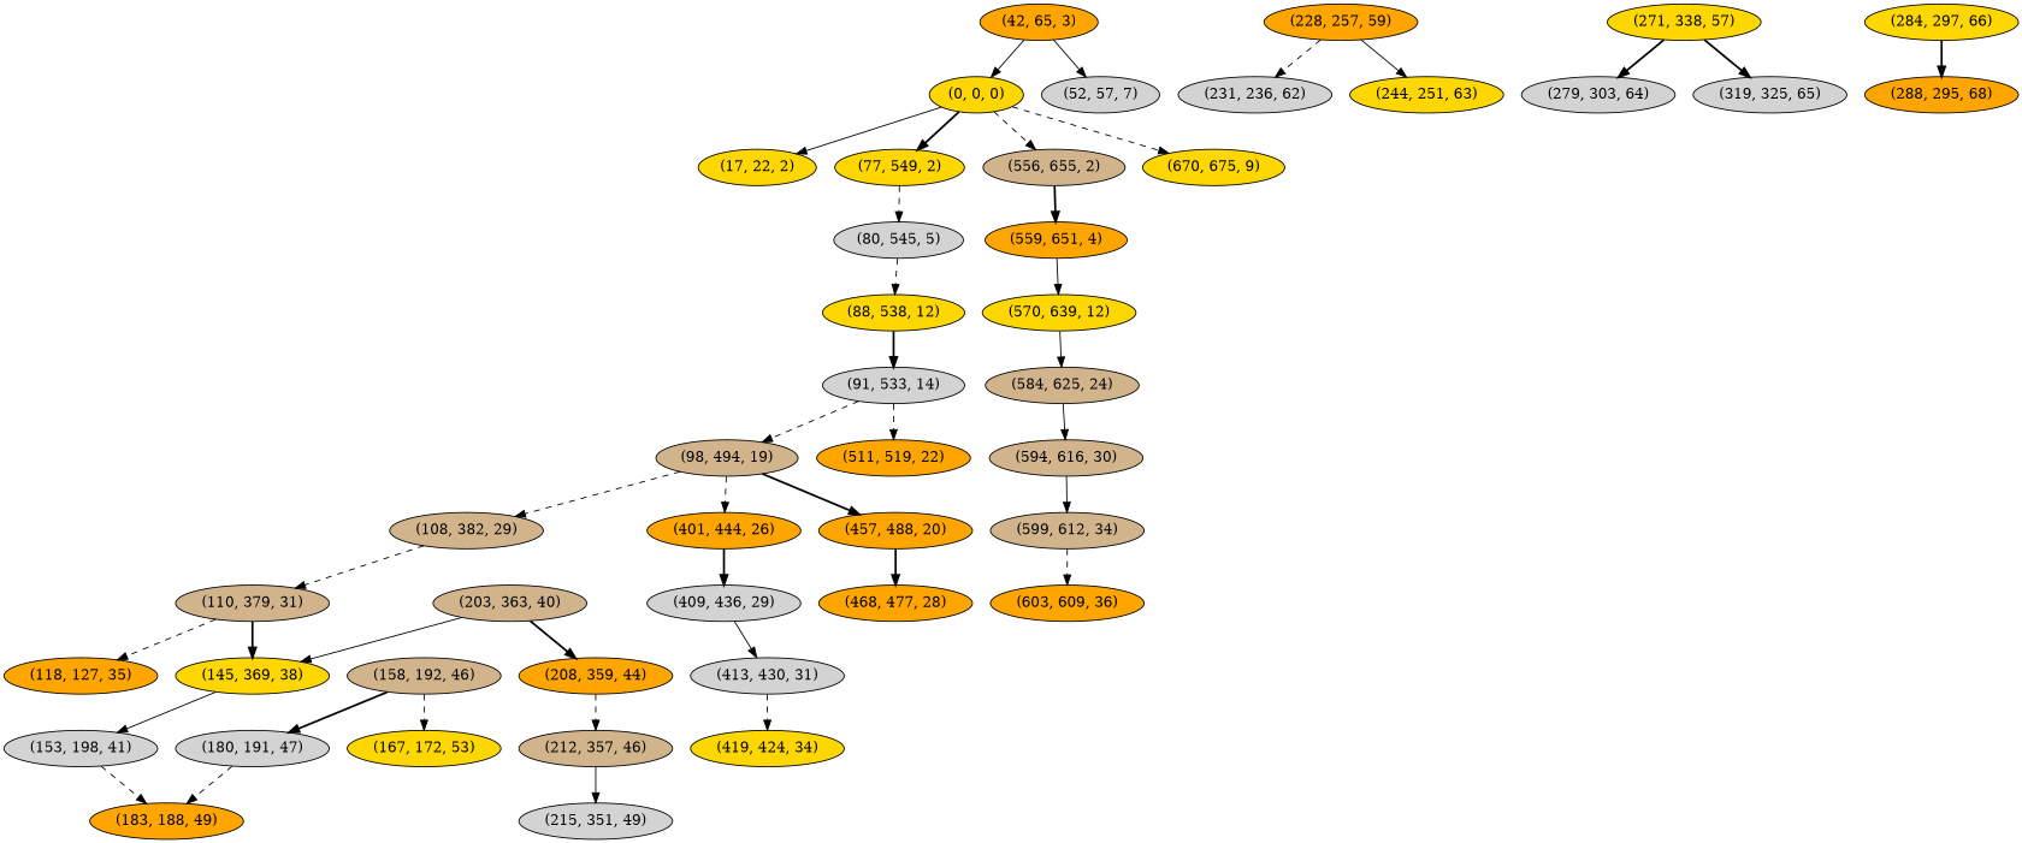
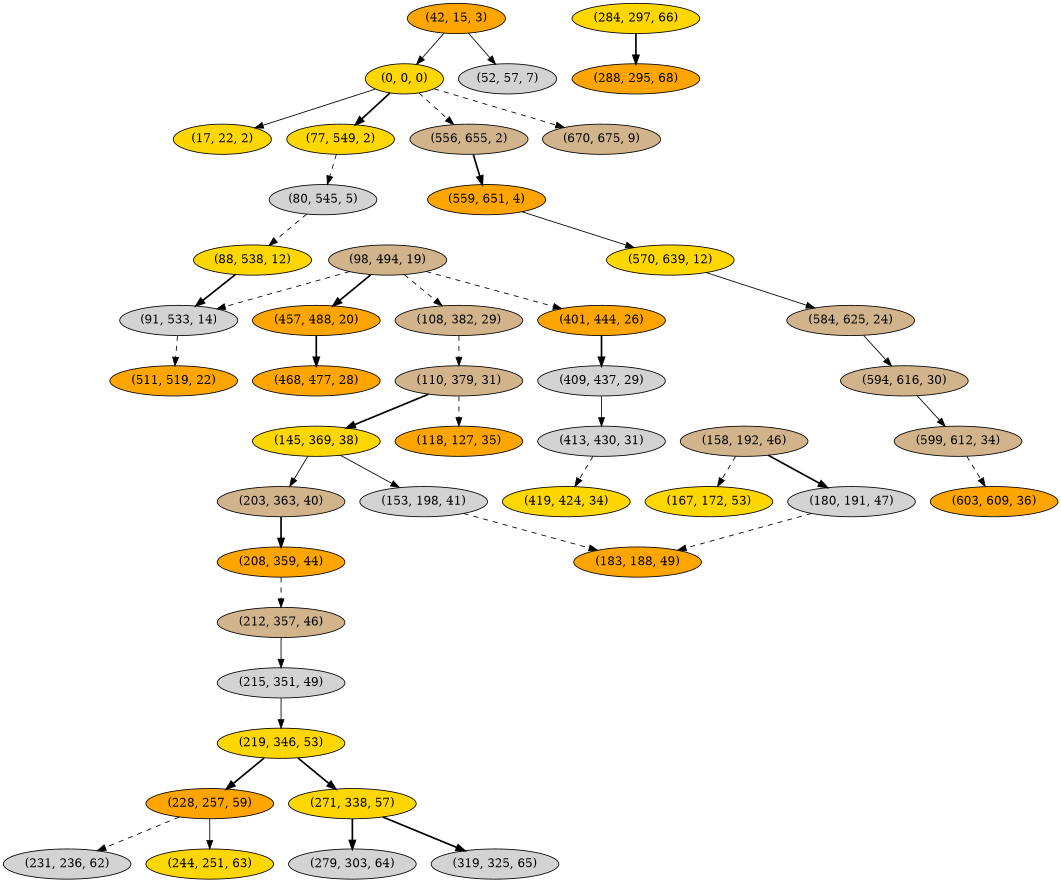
  digraph {
    node [fillcolor=gold style=filled]
    edge [style=dashed]
    "(0, 0, 0)"
    "(17, 22, 2)"
    "(77, 549, 2)"
    "(556, 655, 2)" [fillcolor=tan]
-   "(670, 675, 9)"
-   "(42, 65, 3)" [fillcolor=orange]
+   "(670, 675, 9)" [fillcolor=tan]
+   "(42, 65, 3)" [fillcolor=orange label="(42, 15, 3)"]
    "(52, 57, 7)" [fillcolor=lightgrey]
    "(80, 545, 5)" [fillcolor=lightgrey]
    "(559, 651, 4)" [fillcolor=orange]
    "(88, 538, 12)"
    "(91, 533, 14)" [fillcolor=lightgrey]
    "(98, 494, 19)" [fillcolor=tan]
    "(511, 519, 22)" [fillcolor=orange]
    "(108, 382, 29)" [fillcolor=tan]
    "(401, 444, 26)" [fillcolor=orange]
    "(457, 488, 20)" [fillcolor=orange]
    "(110, 379, 31)" [fillcolor=tan]
-   "(409, 436, 29)" [fillcolor=lightgrey]
+   "(409, 436, 29)" [fillcolor=lightgrey label="(409, 437, 29)"]
    "(468, 477, 28)" [fillcolor=orange]
    "(118, 127, 35)" [fillcolor=orange]
    "(145, 369, 38)"
    "(153, 198, 41)" [fillcolor=lightgrey]
    "(203, 363, 40)" [fillcolor=tan]
    "(183, 188, 49)" [fillcolor=orange]
    "(208, 359, 44)" [fillcolor=orange]
    "(158, 192, 46)" [fillcolor=tan]
    "(167, 172, 53)"
    "(180, 191, 47)" [fillcolor=lightgrey]
    "(212, 357, 46)" [fillcolor=tan]
    "(215, 351, 49)" [fillcolor=lightgrey]
+   "(219, 346, 53)"
    "(228, 257, 59)" [fillcolor=orange]
    "(271, 338, 57)"
    "(231, 236, 62)" [fillcolor=lightgrey]
    "(244, 251, 63)"
    "(279, 303, 64)" [fillcolor=lightgrey]
    "(319, 325, 65)" [fillcolor=lightgrey]
    "(288, 295, 68)" [fillcolor=orange]
    "(284, 297, 66)"
    "(413, 430, 31)" [fillcolor=lightgrey]
    "(419, 424, 34)"
    "(570, 639, 12)"
    "(584, 625, 24)" [fillcolor=tan]
    "(594, 616, 30)" [fillcolor=tan]
    "(599, 612, 34)" [fillcolor=tan]
    "(603, 609, 36)" [fillcolor=orange]
    "(0, 0, 0)" -> "(17, 22, 2)" [style=solid]
    "(0, 0, 0)" -> "(77, 549, 2)" [style=bold]
    "(0, 0, 0)" -> "(556, 655, 2)"
    "(0, 0, 0)" -> "(670, 675, 9)"
    "(77, 549, 2)" -> "(80, 545, 5)"
    "(556, 655, 2)" -> "(559, 651, 4)" [style=bold]
    "(42, 65, 3)" -> "(0, 0, 0)" [style=solid]
    "(42, 65, 3)" -> "(52, 57, 7)" [style=solid]
    "(80, 545, 5)" -> "(88, 538, 12)"
    "(559, 651, 4)" -> "(570, 639, 12)" [style=solid]
    "(88, 538, 12)" -> "(91, 533, 14)" [style=bold]
-   "(91, 533, 14)" -> "(98, 494, 19)"
+   "(98, 494, 19)" -> "(91, 533, 14)"
    "(91, 533, 14)" -> "(511, 519, 22)"
    "(98, 494, 19)" -> "(108, 382, 29)"
    "(98, 494, 19)" -> "(401, 444, 26)"
    "(98, 494, 19)" -> "(457, 488, 20)" [style=bold]
    "(108, 382, 29)" -> "(110, 379, 31)"
    "(401, 444, 26)" -> "(409, 436, 29)" [style=bold]
    "(457, 488, 20)" -> "(468, 477, 28)" [style=bold]
    "(110, 379, 31)" -> "(118, 127, 35)"
    "(110, 379, 31)" -> "(145, 369, 38)" [style=bold]
    "(409, 436, 29)" -> "(413, 430, 31)" [style=solid]
    "(145, 369, 38)" -> "(153, 198, 41)" [style=solid]
-   "(203, 363, 40)" -> "(145, 369, 38)" [style=solid]
+   "(145, 369, 38)" -> "(203, 363, 40)" [style=solid]
    "(153, 198, 41)" -> "(183, 188, 49)"
    "(203, 363, 40)" -> "(208, 359, 44)" [style=bold]
    "(208, 359, 44)" -> "(212, 357, 46)"
    "(158, 192, 46)" -> "(167, 172, 53)"
    "(158, 192, 46)" -> "(180, 191, 47)" [style=bold]
    "(180, 191, 47)" -> "(183, 188, 49)"
    "(212, 357, 46)" -> "(215, 351, 49)" [style=solid]
+   "(215, 351, 49)" -> "(219, 346, 53)" [style=solid]
+   "(219, 346, 53)" -> "(228, 257, 59)" [style=bold]
+   "(219, 346, 53)" -> "(271, 338, 57)" [style=bold]
    "(228, 257, 59)" -> "(231, 236, 62)"
    "(228, 257, 59)" -> "(244, 251, 63)" [style=solid]
    "(271, 338, 57)" -> "(279, 303, 64)" [style=bold]
    "(271, 338, 57)" -> "(319, 325, 65)" [style=bold]
    "(284, 297, 66)" -> "(288, 295, 68)" [style=bold]
    "(413, 430, 31)" -> "(419, 424, 34)"
    "(570, 639, 12)" -> "(584, 625, 24)" [style=solid]
    "(584, 625, 24)" -> "(594, 616, 30)" [style=solid]
    "(594, 616, 30)" -> "(599, 612, 34)" [style=solid]
    "(599, 612, 34)" -> "(603, 609, 36)"
  }
